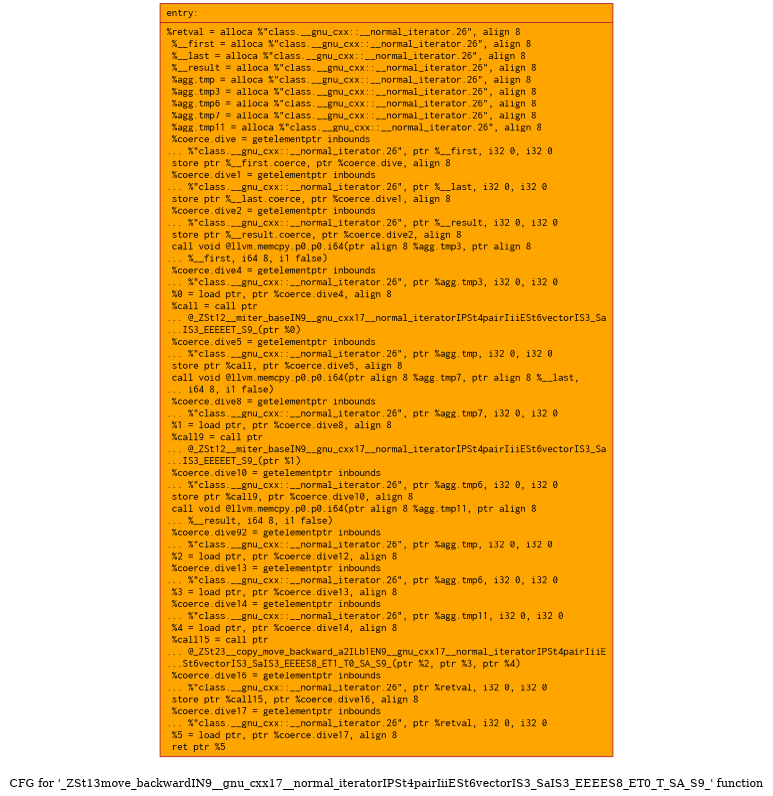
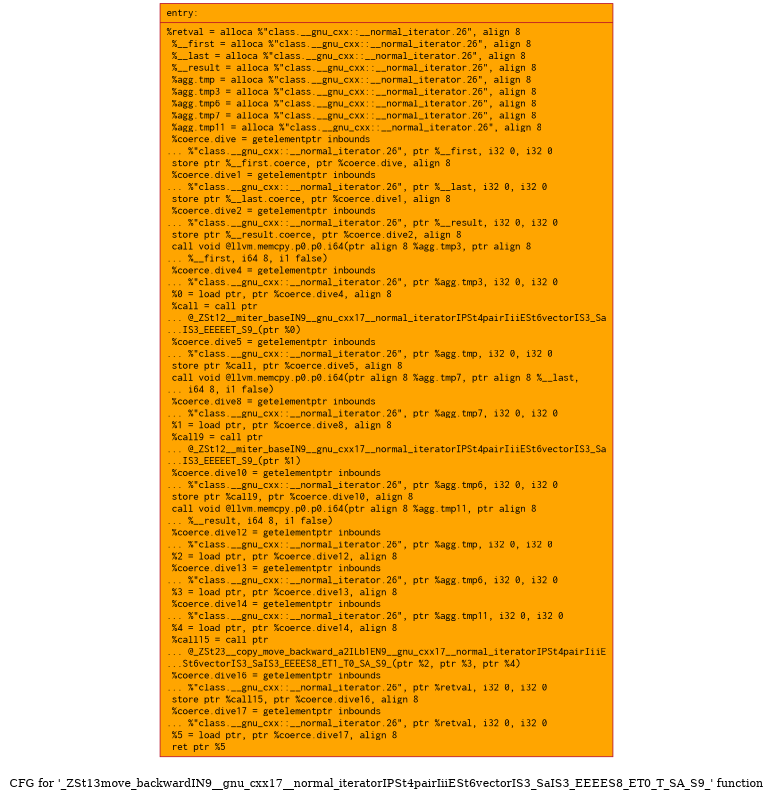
  digraph {
    label="CFG for '_ZSt13move_backwardIN9__gnu_cxx17__normal_iteratorIPSt4pairIiiESt6vectorIS3_SaIS3_EEEES8_ET0_T_SA_S9_' function"
-   n1 [color="#b70d28ff" fillcolor=orange fontname=Courier label="{entry:\l|  %retval = alloca %\"class.__gnu_cxx::__normal_iterator.26\", align 8\l  %__first = alloca %\"class.__gnu_cxx::__normal_iterator.26\", align 8\l  %__last = alloca %\"class.__gnu_cxx::__normal_iterator.26\", align 8\l  %__result = alloca %\"class.__gnu_cxx::__normal_iterator.26\", align 8\l  %agg.tmp = alloca %\"class.__gnu_cxx::__normal_iterator.26\", align 8\l  %agg.tmp3 = alloca %\"class.__gnu_cxx::__normal_iterator.26\", align 8\l  %agg.tmp6 = alloca %\"class.__gnu_cxx::__normal_iterator.26\", align 8\l  %agg.tmp7 = alloca %\"class.__gnu_cxx::__normal_iterator.26\", align 8\l  %agg.tmp11 = alloca %\"class.__gnu_cxx::__normal_iterator.26\", align 8\l  %coerce.dive = getelementptr inbounds\l... %\"class.__gnu_cxx::__normal_iterator.26\", ptr %__first, i32 0, i32 0\l  store ptr %__first.coerce, ptr %coerce.dive, align 8\l  %coerce.dive1 = getelementptr inbounds\l... %\"class.__gnu_cxx::__normal_iterator.26\", ptr %__last, i32 0, i32 0\l  store ptr %__last.coerce, ptr %coerce.dive1, align 8\l  %coerce.dive2 = getelementptr inbounds\l... %\"class.__gnu_cxx::__normal_iterator.26\", ptr %__result, i32 0, i32 0\l  store ptr %__result.coerce, ptr %coerce.dive2, align 8\l  call void @llvm.memcpy.p0.p0.i64(ptr align 8 %agg.tmp3, ptr align 8\l... %__first, i64 8, i1 false)\l  %coerce.dive4 = getelementptr inbounds\l... %\"class.__gnu_cxx::__normal_iterator.26\", ptr %agg.tmp3, i32 0, i32 0\l  %0 = load ptr, ptr %coerce.dive4, align 8\l  %call = call ptr\l... @_ZSt12__miter_baseIN9__gnu_cxx17__normal_iteratorIPSt4pairIiiESt6vectorIS3_Sa\l...IS3_EEEEET_S9_(ptr %0)\l  %coerce.dive5 = getelementptr inbounds\l... %\"class.__gnu_cxx::__normal_iterator.26\", ptr %agg.tmp, i32 0, i32 0\l  store ptr %call, ptr %coerce.dive5, align 8\l  call void @llvm.memcpy.p0.p0.i64(ptr align 8 %agg.tmp7, ptr align 8 %__last,\l... i64 8, i1 false)\l  %coerce.dive8 = getelementptr inbounds\l... %\"class.__gnu_cxx::__normal_iterator.26\", ptr %agg.tmp7, i32 0, i32 0\l  %1 = load ptr, ptr %coerce.dive8, align 8\l  %call9 = call ptr\l... @_ZSt12__miter_baseIN9__gnu_cxx17__normal_iteratorIPSt4pairIiiESt6vectorIS3_Sa\l...IS3_EEEEET_S9_(ptr %1)\l  %coerce.dive10 = getelementptr inbounds\l... %\"class.__gnu_cxx::__normal_iterator.26\", ptr %agg.tmp6, i32 0, i32 0\l  store ptr %call9, ptr %coerce.dive10, align 8\l  call void @llvm.memcpy.p0.p0.i64(ptr align 8 %agg.tmp11, ptr align 8\l... %__result, i64 8, i1 false)\l  %coerce.dive92 = getelementptr inbounds\l... %\"class.__gnu_cxx::__normal_iterator.26\", ptr %agg.tmp, i32 0, i32 0\l  %2 = load ptr, ptr %coerce.dive12, align 8\l  %coerce.dive13 = getelementptr inbounds\l... %\"class.__gnu_cxx::__normal_iterator.26\", ptr %agg.tmp6, i32 0, i32 0\l  %3 = load ptr, ptr %coerce.dive13, align 8\l  %coerce.dive14 = getelementptr inbounds\l... %\"class.__gnu_cxx::__normal_iterator.26\", ptr %agg.tmp11, i32 0, i32 0\l  %4 = load ptr, ptr %coerce.dive14, align 8\l  %call15 = call ptr\l... @_ZSt23__copy_move_backward_a2ILb1EN9__gnu_cxx17__normal_iteratorIPSt4pairIiiE\l...St6vectorIS3_SaIS3_EEEES8_ET1_T0_SA_S9_(ptr %2, ptr %3, ptr %4)\l  %coerce.dive16 = getelementptr inbounds\l... %\"class.__gnu_cxx::__normal_iterator.26\", ptr %retval, i32 0, i32 0\l  store ptr %call15, ptr %coerce.dive16, align 8\l  %coerce.dive17 = getelementptr inbounds\l... %\"class.__gnu_cxx::__normal_iterator.26\", ptr %retval, i32 0, i32 0\l  %5 = load ptr, ptr %coerce.dive17, align 8\l  ret ptr %5\l}" shape=record style=filled]
+   n1 [color="#b70d28ff" fillcolor=orange fontname=Courier label="{entry:\l|  %retval = alloca %\"class.__gnu_cxx::__normal_iterator.26\", align 8\l  %__first = alloca %\"class.__gnu_cxx::__normal_iterator.26\", align 8\l  %__last = alloca %\"class.__gnu_cxx::__normal_iterator.26\", align 8\l  %__result = alloca %\"class.__gnu_cxx::__normal_iterator.26\", align 8\l  %agg.tmp = alloca %\"class.__gnu_cxx::__normal_iterator.26\", align 8\l  %agg.tmp3 = alloca %\"class.__gnu_cxx::__normal_iterator.26\", align 8\l  %agg.tmp6 = alloca %\"class.__gnu_cxx::__normal_iterator.26\", align 8\l  %agg.tmp7 = alloca %\"class.__gnu_cxx::__normal_iterator.26\", align 8\l  %agg.tmp11 = alloca %\"class.__gnu_cxx::__normal_iterator.26\", align 8\l  %coerce.dive = getelementptr inbounds\l... %\"class.__gnu_cxx::__normal_iterator.26\", ptr %__first, i32 0, i32 0\l  store ptr %__first.coerce, ptr %coerce.dive, align 8\l  %coerce.dive1 = getelementptr inbounds\l... %\"class.__gnu_cxx::__normal_iterator.26\", ptr %__last, i32 0, i32 0\l  store ptr %__last.coerce, ptr %coerce.dive1, align 8\l  %coerce.dive2 = getelementptr inbounds\l... %\"class.__gnu_cxx::__normal_iterator.26\", ptr %__result, i32 0, i32 0\l  store ptr %__result.coerce, ptr %coerce.dive2, align 8\l  call void @llvm.memcpy.p0.p0.i64(ptr align 8 %agg.tmp3, ptr align 8\l... %__first, i64 8, i1 false)\l  %coerce.dive4 = getelementptr inbounds\l... %\"class.__gnu_cxx::__normal_iterator.26\", ptr %agg.tmp3, i32 0, i32 0\l  %0 = load ptr, ptr %coerce.dive4, align 8\l  %call = call ptr\l... @_ZSt12__miter_baseIN9__gnu_cxx17__normal_iteratorIPSt4pairIiiESt6vectorIS3_Sa\l...IS3_EEEEET_S9_(ptr %0)\l  %coerce.dive5 = getelementptr inbounds\l... %\"class.__gnu_cxx::__normal_iterator.26\", ptr %agg.tmp, i32 0, i32 0\l  store ptr %call, ptr %coerce.dive5, align 8\l  call void @llvm.memcpy.p0.p0.i64(ptr align 8 %agg.tmp7, ptr align 8 %__last,\l... i64 8, i1 false)\l  %coerce.dive8 = getelementptr inbounds\l... %\"class.__gnu_cxx::__normal_iterator.26\", ptr %agg.tmp7, i32 0, i32 0\l  %1 = load ptr, ptr %coerce.dive8, align 8\l  %call9 = call ptr\l... @_ZSt12__miter_baseIN9__gnu_cxx17__normal_iteratorIPSt4pairIiiESt6vectorIS3_Sa\l...IS3_EEEEET_S9_(ptr %1)\l  %coerce.dive10 = getelementptr inbounds\l... %\"class.__gnu_cxx::__normal_iterator.26\", ptr %agg.tmp6, i32 0, i32 0\l  store ptr %call9, ptr %coerce.dive10, align 8\l  call void @llvm.memcpy.p0.p0.i64(ptr align 8 %agg.tmp11, ptr align 8\l... %__result, i64 8, i1 false)\l  %coerce.dive12 = getelementptr inbounds\l... %\"class.__gnu_cxx::__normal_iterator.26\", ptr %agg.tmp, i32 0, i32 0\l  %2 = load ptr, ptr %coerce.dive12, align 8\l  %coerce.dive13 = getelementptr inbounds\l... %\"class.__gnu_cxx::__normal_iterator.26\", ptr %agg.tmp6, i32 0, i32 0\l  %3 = load ptr, ptr %coerce.dive13, align 8\l  %coerce.dive14 = getelementptr inbounds\l... %\"class.__gnu_cxx::__normal_iterator.26\", ptr %agg.tmp11, i32 0, i32 0\l  %4 = load ptr, ptr %coerce.dive14, align 8\l  %call15 = call ptr\l... @_ZSt23__copy_move_backward_a2ILb1EN9__gnu_cxx17__normal_iteratorIPSt4pairIiiE\l...St6vectorIS3_SaIS3_EEEES8_ET1_T0_SA_S9_(ptr %2, ptr %3, ptr %4)\l  %coerce.dive16 = getelementptr inbounds\l... %\"class.__gnu_cxx::__normal_iterator.26\", ptr %retval, i32 0, i32 0\l  store ptr %call15, ptr %coerce.dive16, align 8\l  %coerce.dive17 = getelementptr inbounds\l... %\"class.__gnu_cxx::__normal_iterator.26\", ptr %retval, i32 0, i32 0\l  %5 = load ptr, ptr %coerce.dive17, align 8\l  ret ptr %5\l}" shape=record style=filled]
  }
